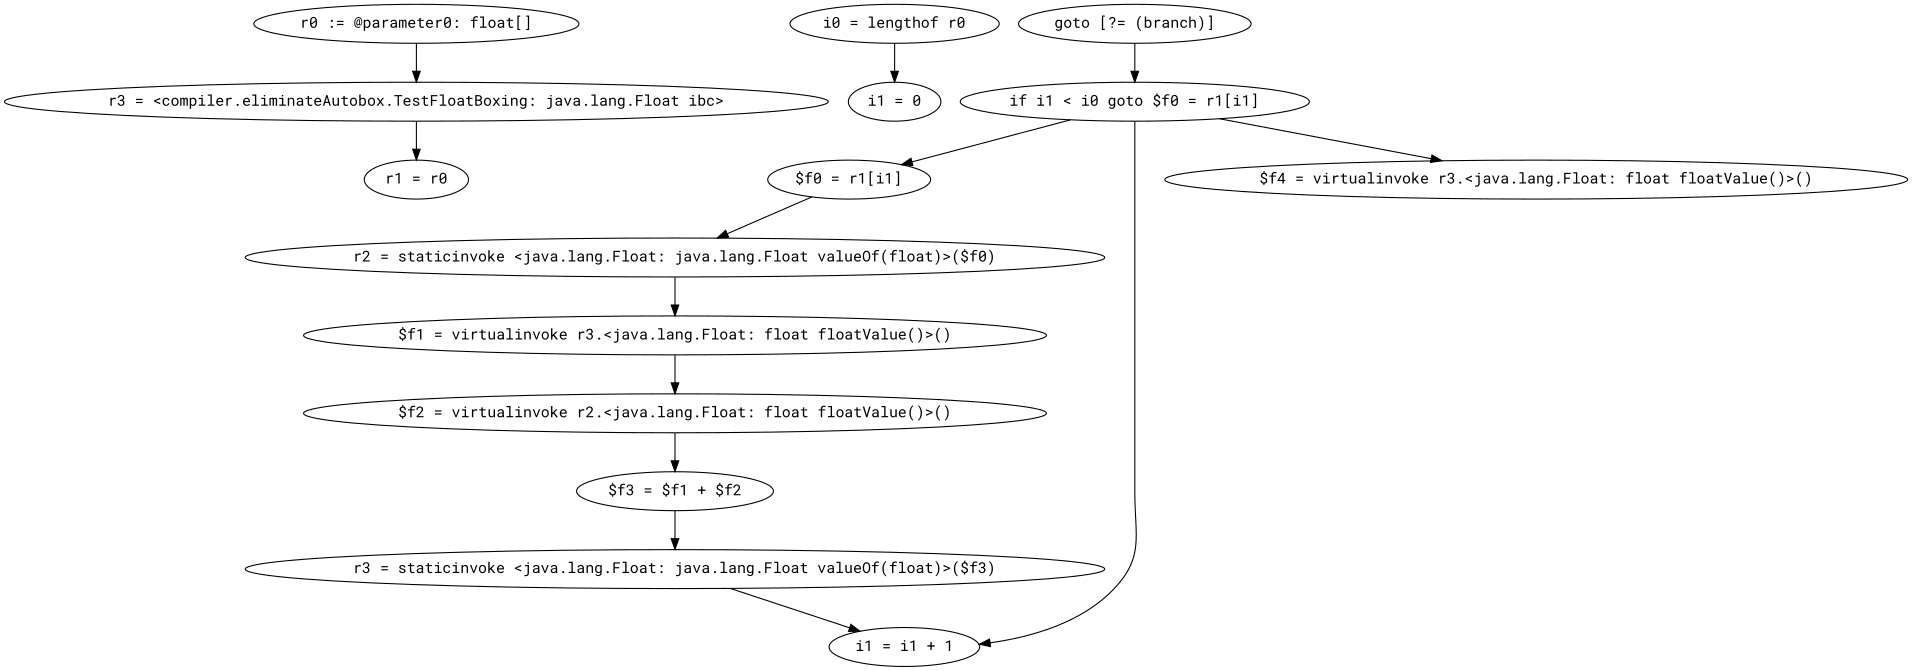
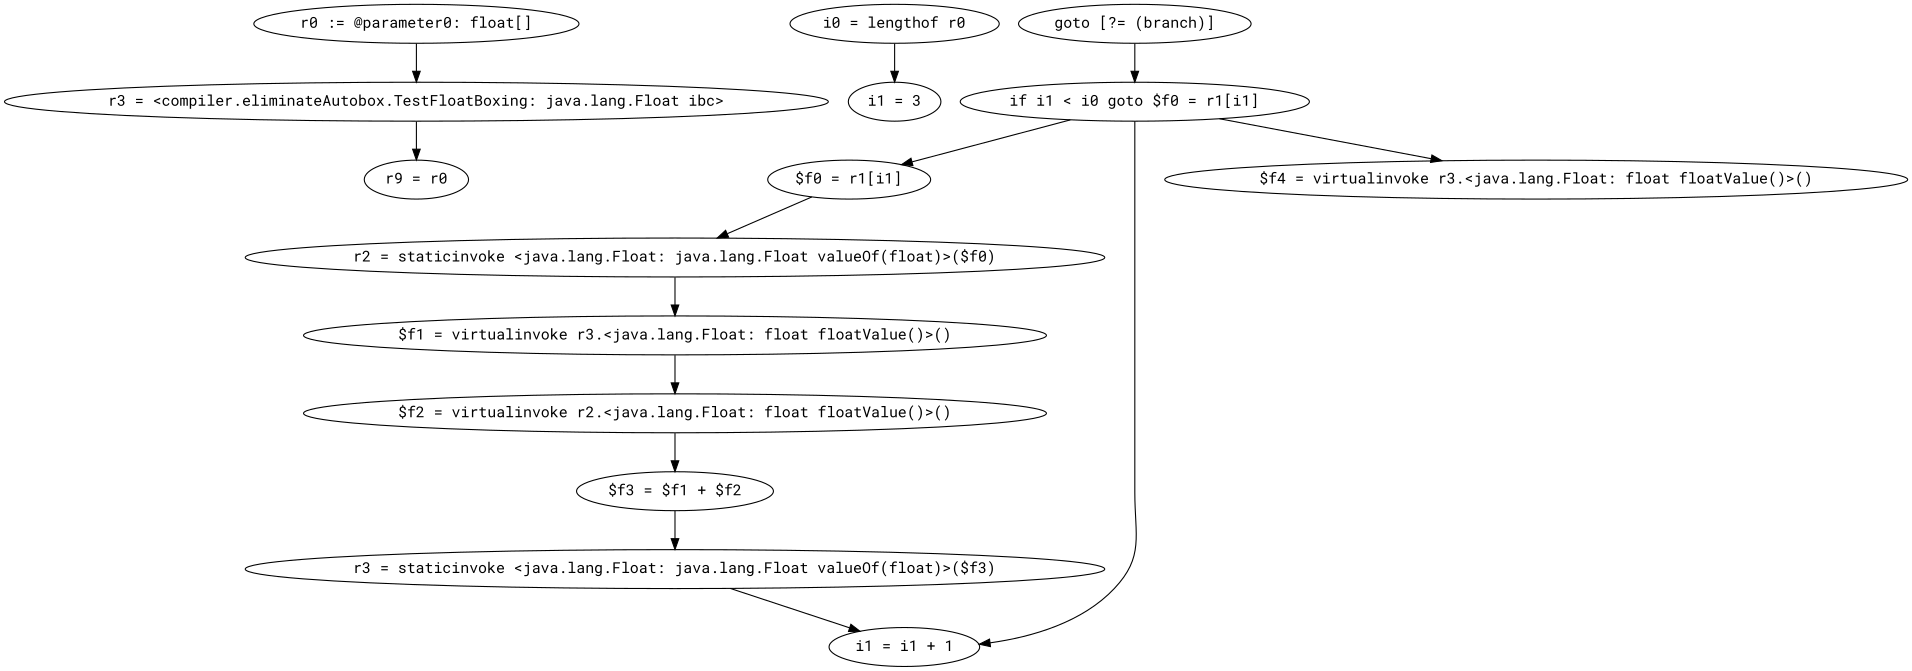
  digraph {
    fontname="Roboto Mono"
    node [fontname="Roboto Mono"]
    edge [fontname="Roboto Mono"]
    "r0 := @parameter0: float[]"
    "r3 = <compiler.eliminateAutobox.TestFloatBoxing: java.lang.Float ibc>"
-   "r1 = r0"
+   "r1 = r0" [label="r9 = r0"]
    "i0 = lengthof r0"
-   "i1 = 0"
+   "i1 = 0" [label="i1 = 3"]
    "goto [?= (branch)]"
    "if i1 < i0 goto $f0 = r1[i1]"
    "$f0 = r1[i1]"
    "i1 = i1 + 1"
    "$f4 = virtualinvoke r3.<java.lang.Float: float floatValue()>()"
    "r2 = staticinvoke <java.lang.Float: java.lang.Float valueOf(float)>($f0)"
    "$f1 = virtualinvoke r3.<java.lang.Float: float floatValue()>()"
    "$f2 = virtualinvoke r2.<java.lang.Float: float floatValue()>()"
    "$f3 = $f1 + $f2"
    "r3 = staticinvoke <java.lang.Float: java.lang.Float valueOf(float)>($f3)"
    "r0 := @parameter0: float[]" -> "r3 = <compiler.eliminateAutobox.TestFloatBoxing: java.lang.Float ibc>"
    "r3 = <compiler.eliminateAutobox.TestFloatBoxing: java.lang.Float ibc>" -> "r1 = r0"
    "i0 = lengthof r0" -> "i1 = 0"
    "goto [?= (branch)]" -> "if i1 < i0 goto $f0 = r1[i1]"
    "if i1 < i0 goto $f0 = r1[i1]" -> "$f0 = r1[i1]"
    "if i1 < i0 goto $f0 = r1[i1]" -> "i1 = i1 + 1"
    "if i1 < i0 goto $f0 = r1[i1]" -> "$f4 = virtualinvoke r3.<java.lang.Float: float floatValue()>()"
    "$f0 = r1[i1]" -> "r2 = staticinvoke <java.lang.Float: java.lang.Float valueOf(float)>($f0)"
    "r2 = staticinvoke <java.lang.Float: java.lang.Float valueOf(float)>($f0)" -> "$f1 = virtualinvoke r3.<java.lang.Float: float floatValue()>()"
    "$f1 = virtualinvoke r3.<java.lang.Float: float floatValue()>()" -> "$f2 = virtualinvoke r2.<java.lang.Float: float floatValue()>()"
    "$f2 = virtualinvoke r2.<java.lang.Float: float floatValue()>()" -> "$f3 = $f1 + $f2"
    "$f3 = $f1 + $f2" -> "r3 = staticinvoke <java.lang.Float: java.lang.Float valueOf(float)>($f3)"
    "r3 = staticinvoke <java.lang.Float: java.lang.Float valueOf(float)>($f3)" -> "i1 = i1 + 1"
  }
